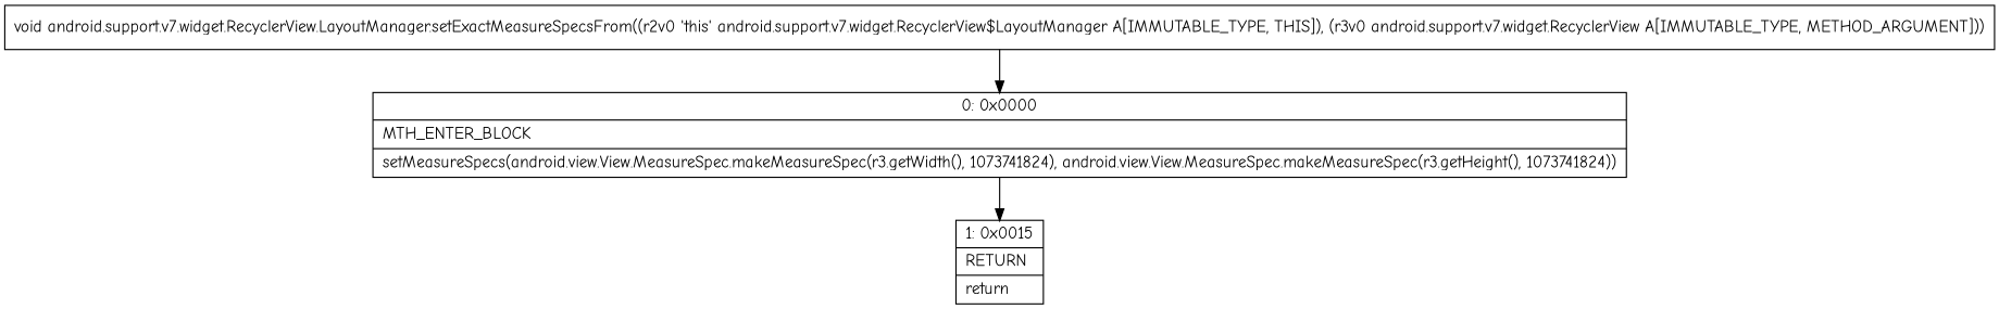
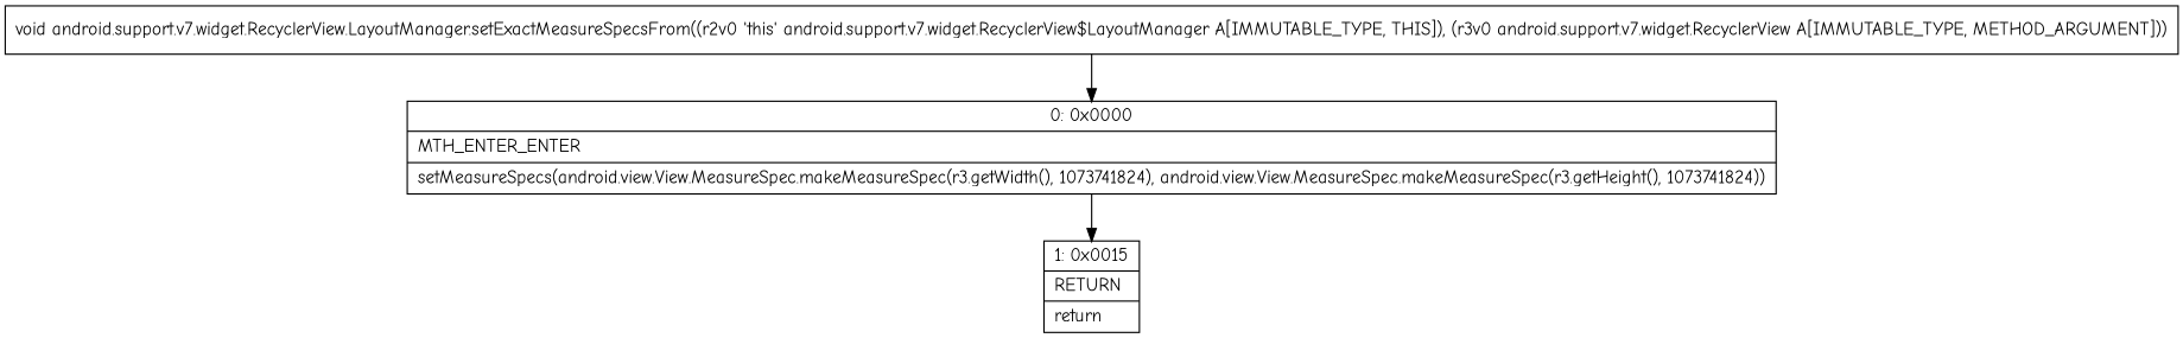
  digraph {
    fontname="Comic Neue"
    node [shape=record fontname="Comic Neue"]
    edge [fontname="Comic Neue"]
-   n1 [label="{0\:\ 0x0000|MTH_ENTER_BLOCK\l|setMeasureSpecs(android.view.View.MeasureSpec.makeMeasureSpec(r3.getWidth(), 1073741824), android.view.View.MeasureSpec.makeMeasureSpec(r3.getHeight(), 1073741824))\l}"]
+   n1 [label="{0\:\ 0x0000|MTH_ENTER_ENTER\l|setMeasureSpecs(android.view.View.MeasureSpec.makeMeasureSpec(r3.getWidth(), 1073741824), android.view.View.MeasureSpec.makeMeasureSpec(r3.getHeight(), 1073741824))\l}"]
    n2 [label="{1\:\ 0x0015|RETURN\l|return\l}"]
    n3 [label="{void android.support.v7.widget.RecyclerView.LayoutManager.setExactMeasureSpecsFrom((r2v0 'this' android.support.v7.widget.RecyclerView$LayoutManager A[IMMUTABLE_TYPE, THIS]), (r3v0 android.support.v7.widget.RecyclerView A[IMMUTABLE_TYPE, METHOD_ARGUMENT])) }"]
    n1 -> n2
    n3 -> n1
  }
